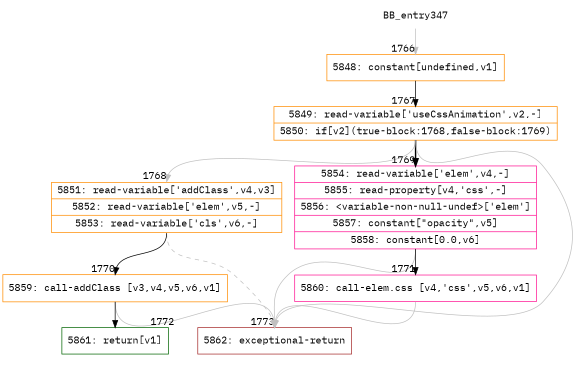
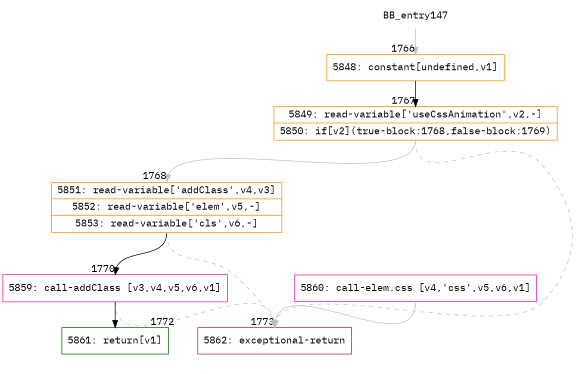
  digraph {
    fontname="IBM Plex Mono"
    rankdir=TD
    node [color=darkorange fontname="IBM Plex Mono" shape=record]
    edge [color=gray fontname="IBM Plex Mono" headport=n style=solid tailport=s]
-   BB_entry147 [shape=none label=BB_entry347]
+   BB_entry147 [shape=none]
    n2 [label="{5848: constant[undefined,v1]}"]
    n3 [label="{5849: read-variable['useCssAnimation',v2,-]|5850: if[v2](true-block:1768,false-block:1769)}"]
    n4 [label="{5851: read-variable['addClass',v4,v3]|5852: read-variable['elem',v5,-]|5853: read-variable['cls',v6,-]}"]
-   n5 [color=deeppink label="{5854: read-variable['elem',v4,-]|5855: read-property[v4,'css',-]|5856: \<variable-non-null-undef\>['elem']|5857: constant[\"opacity\",v5]|5858: constant[0.0,v6]}"]
    n6 [color=brown label="{5862: exceptional-return}"]
-   n7 [label="{5859: call-addClass [v3,v4,v5,v6,v1]}"]
+   n7 [color=deeppink label="{5859: call-addClass [v3,v4,v5,v6,v1]}"]
    n8 [color=deeppink label="{5860: call-elem.css [v4,'css',v5,v6,v1]}"]
    n9 [color=darkgreen label="{5861: return[v1]}"]
    BB_entry147 -> n2 [headlabel="    1766"]
    n2 -> n3 [headlabel="      1767" color=""]
    n3 -> n4 [headlabel="      1768"]
-   n3 -> n5 [headlabel="      1769" style=bold color=""]
-   n3 -> n6 [headlabel="      1773"]
+   n3 -> n6 [headlabel="      1773" style=dashed]
    n4 -> n6 [style=dashed]
    n4 -> n7 [headlabel="      1770" color=""]
-   n5 -> n6
-   n5 -> n8 [headlabel="      1771" color=""]
-   n7 -> n6
+   n7 -> n6 [style=dashed]
    n7 -> n9 [headlabel="      1772" color=""]
    n8 -> n6
  }
